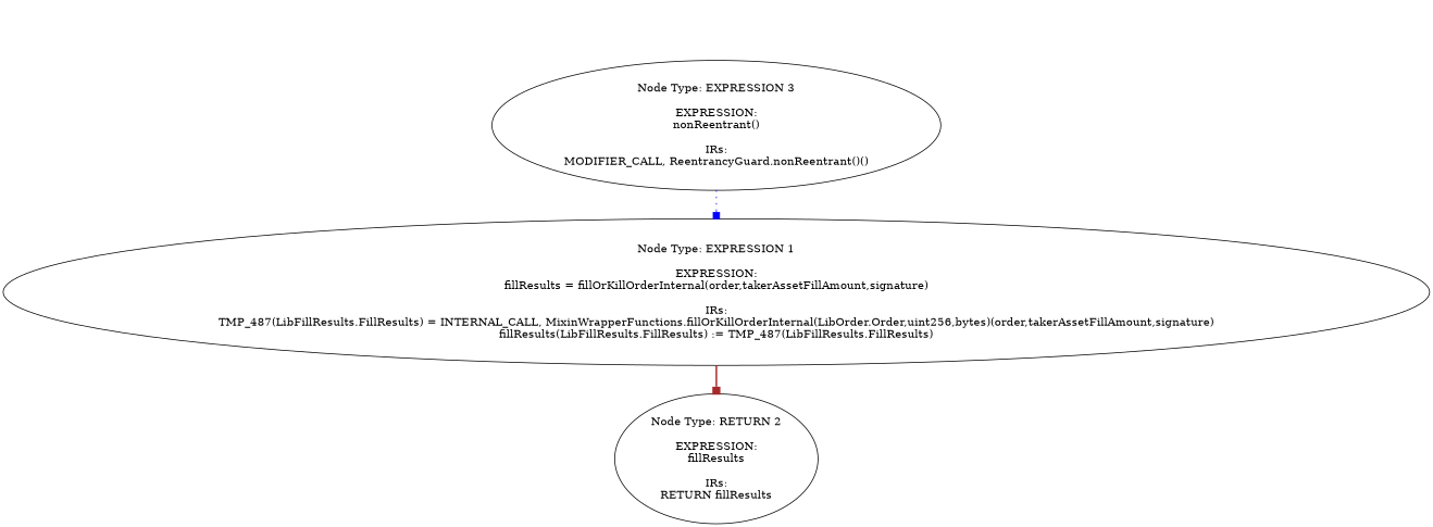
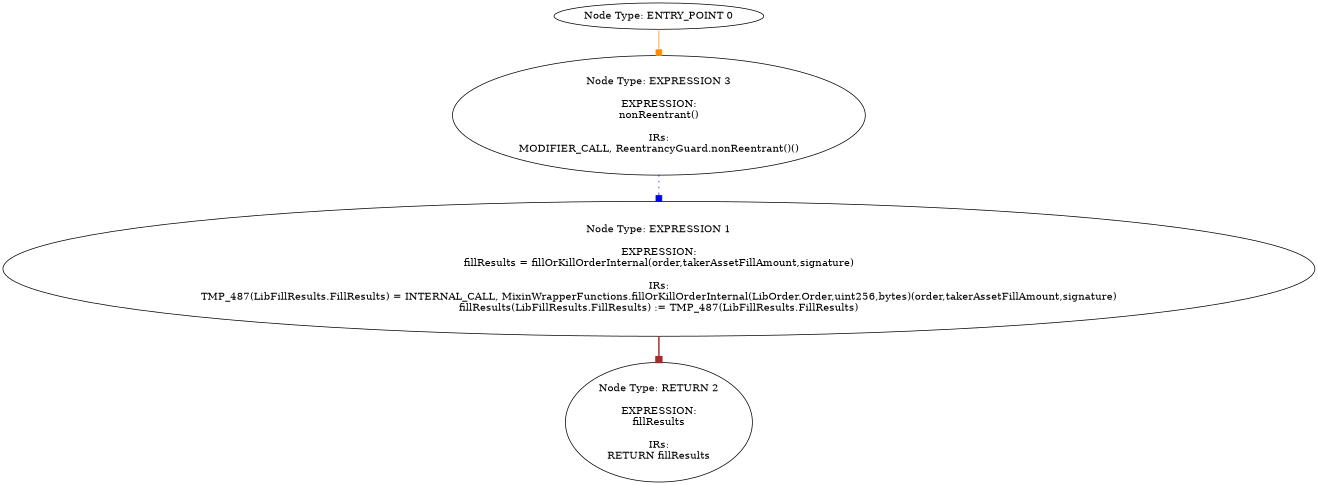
  digraph {
    edge [arrowhead=box]
+   n1 [label="Node Type: ENTRY_POINT 0\n"]
    n2 [label="Node Type: EXPRESSION 3\n\nEXPRESSION:\nnonReentrant()\n\nIRs:\nMODIFIER_CALL, ReentrancyGuard.nonReentrant()()"]
    n3 [label="Node Type: EXPRESSION 1\n\nEXPRESSION:\nfillResults = fillOrKillOrderInternal(order,takerAssetFillAmount,signature)\n\nIRs:\nTMP_487(LibFillResults.FillResults) = INTERNAL_CALL, MixinWrapperFunctions.fillOrKillOrderInternal(LibOrder.Order,uint256,bytes)(order,takerAssetFillAmount,signature)\nfillResults(LibFillResults.FillResults) := TMP_487(LibFillResults.FillResults)"]
    n4 [label="Node Type: RETURN 2\n\nEXPRESSION:\nfillResults\n\nIRs:\nRETURN fillResults"]
+   n1 -> n2 [color=darkorange style=solid]
    n2 -> n3 [color=blue style=dotted]
    n3 -> n4 [color=brown style=bold]
  }
